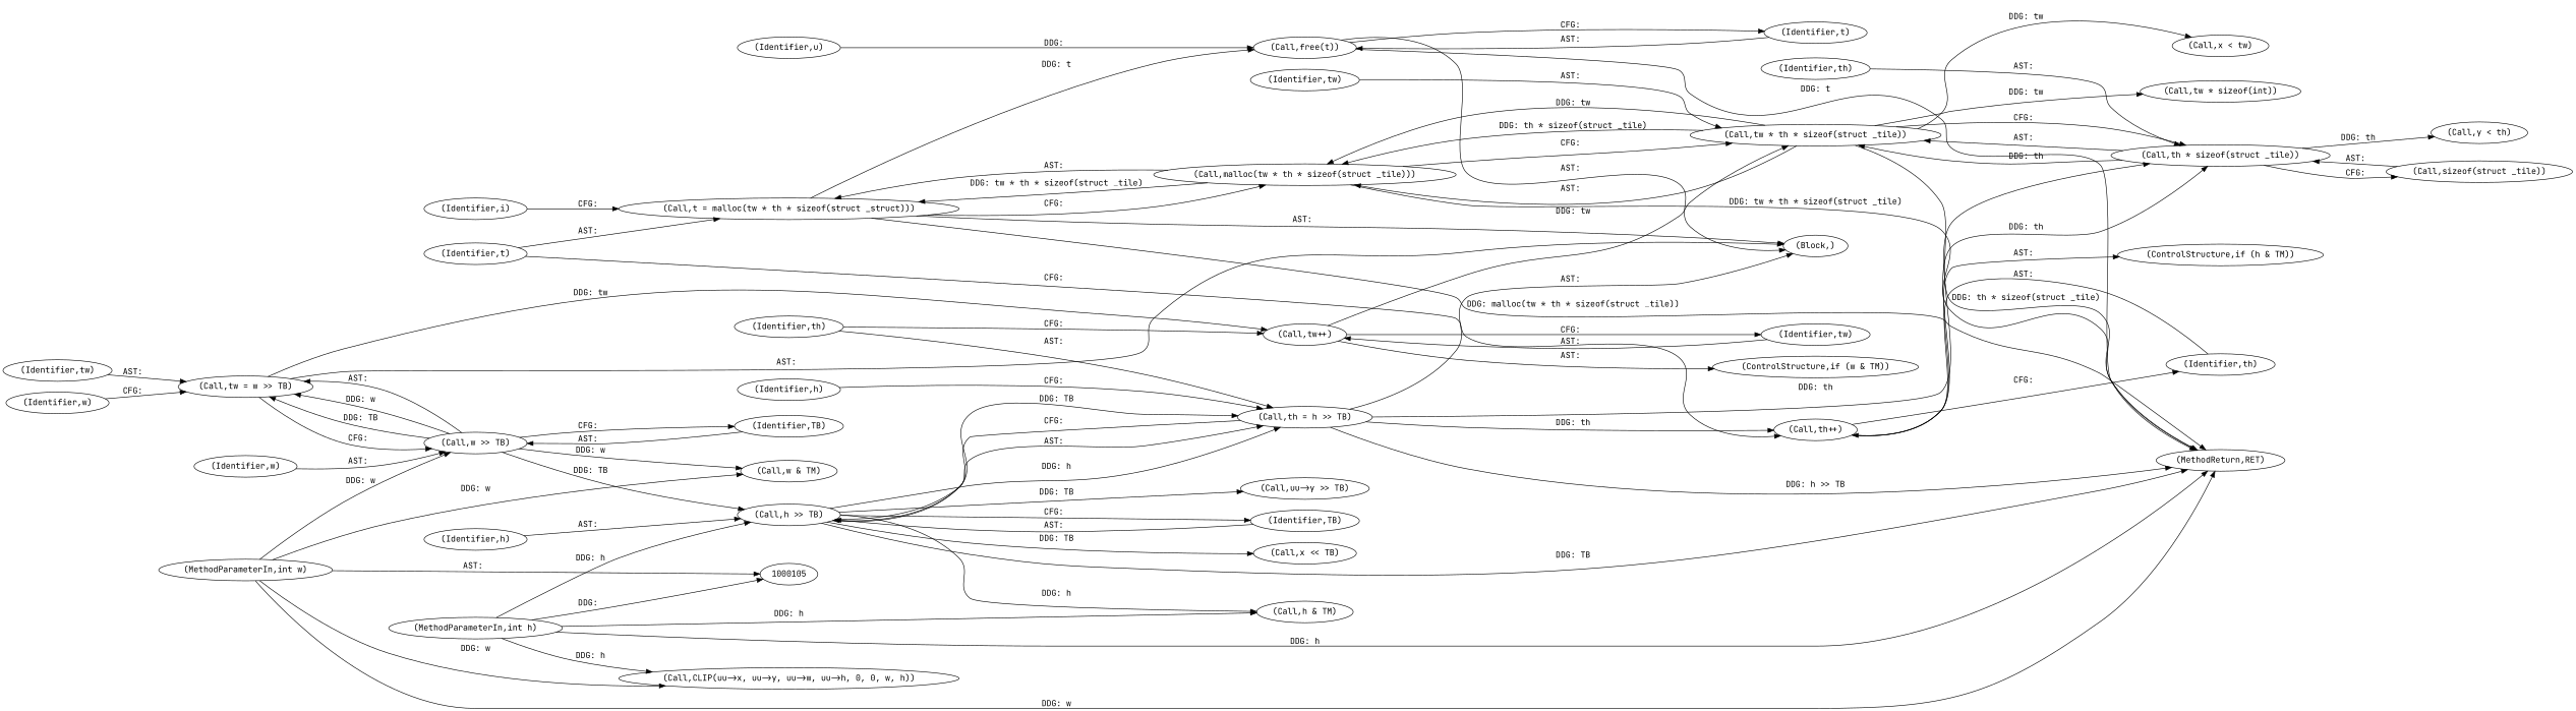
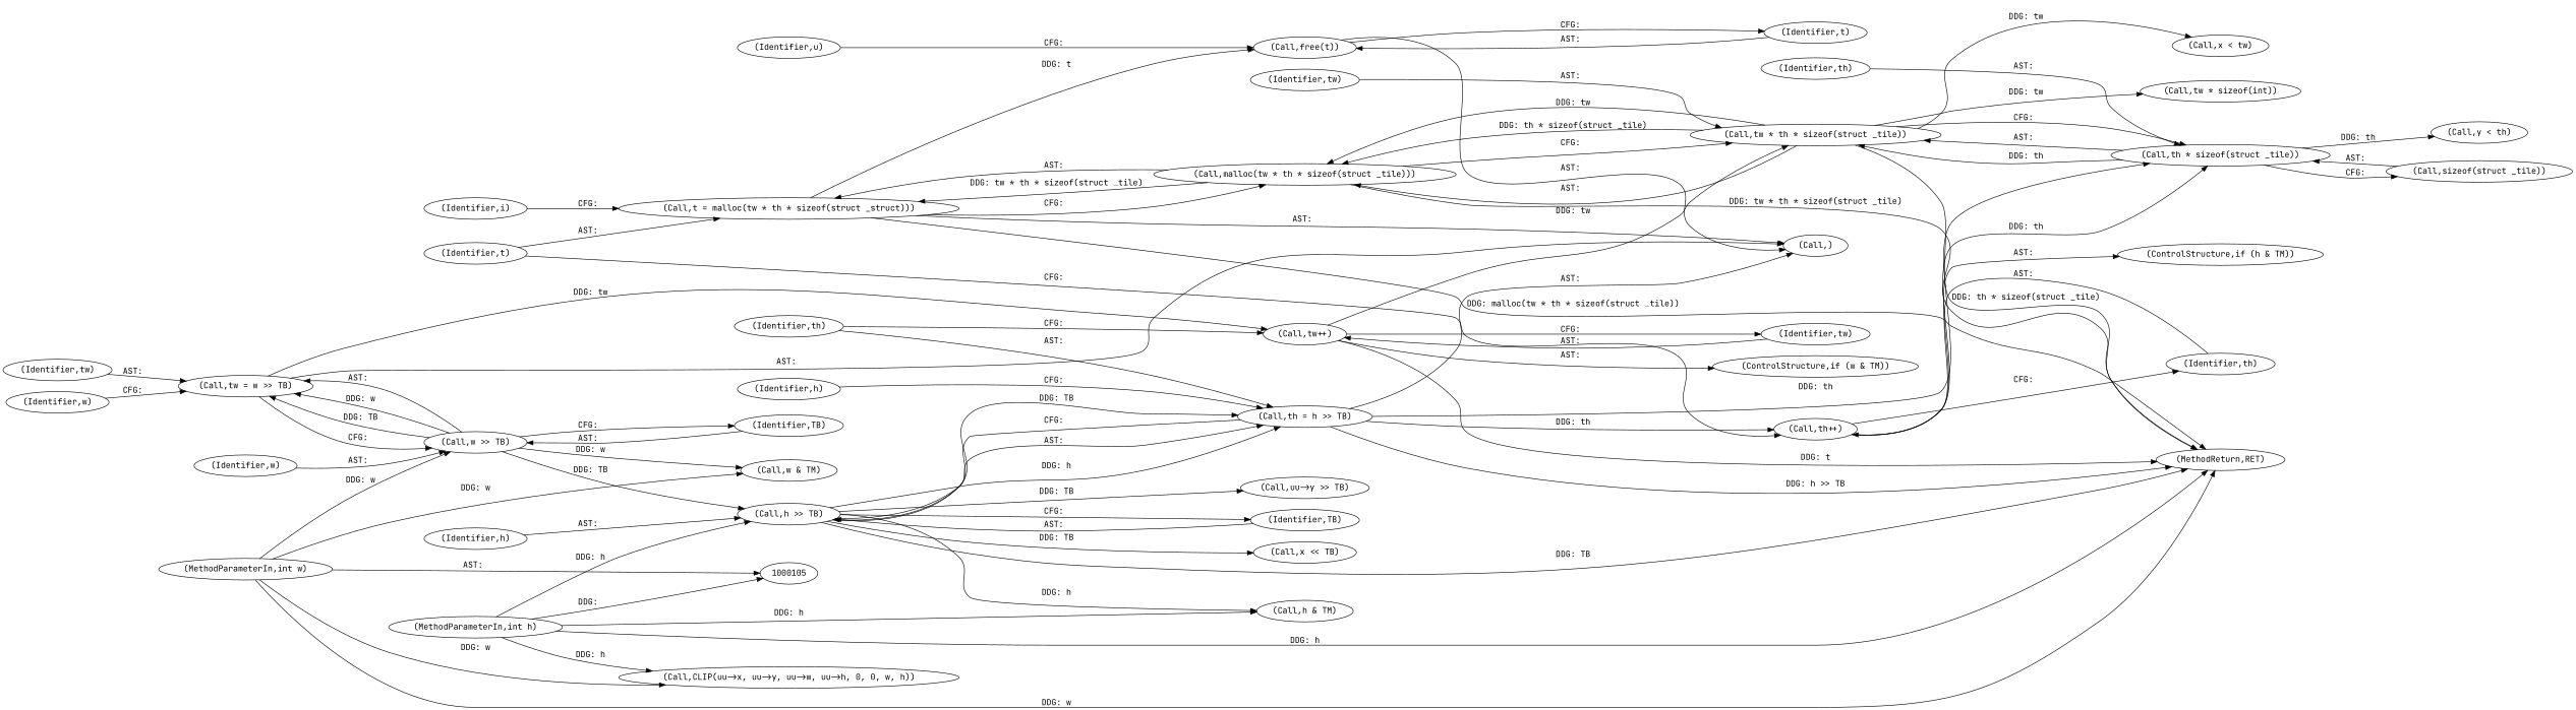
  digraph {
    fontname="JetBrains Mono"
    rankdir=LR
    node [fontname="JetBrains Mono"]
    edge [fontname="JetBrains Mono"]
    n1 [label="(Call,free(t))"]
    n2 [label="(Identifier,t)"]
    n3 [label="(MethodReturn,RET)"]
-   n4 [label="(Block,)"]
+   n4 [label="(Call,)"]
    n5 [label="(Call,t = malloc(tw * th * sizeof(struct _struct)))"]
    n6 [label="(Call,malloc(tw * th * sizeof(struct _tile)))"]
    n7 [label="(Call,tw * th * sizeof(struct _tile))"]
    n8 [label="(Call,th * sizeof(struct _tile))"]
    n9 [label="(Call,x < tw)"]
    n10 [label="(Call,tw * sizeof(int))"]
    n11 [label="(Call,y < th)"]
    n12 [label="(Call,sizeof(struct _tile))"]
    n13 [label="(Call,tw = w >> TB)"]
    n14 [label="(Call,w >> TB)"]
    n15 [label="(Call,tw++)"]
    n16 [label="(Call,h >> TB)"]
    n17 [label="(Identifier,TB)"]
    n18 [label="(Call,w & TM)"]
    n19 [label="(Identifier,tw)"]
    n20 [label="(ControlStructure,if (w & TM))"]
    n21 [label="(Call,th = h >> TB)"]
    n22 [label="(Call,uu->y >> TB)"]
    n23 [label="(Call,h & TM)"]
    n24 [label="(Call,x << TB)"]
    n25 [label="(Identifier,TB)"]
    n26 [label="(MethodParameterIn,int w)"]
    n27 [label="(Call,CLIP(uu->x, uu->y, uu->w, uu->h, 0, 0, w, h))"]
    1000105
    n29 [label="(Call,th++)"]
    n30 [label="(ControlStructure,if (h & TM))"]
    n31 [label="(Identifier,th)"]
    n32 [label="(MethodParameterIn,int h)"]
    n33 [label="(Identifier,h)"]
    n34 [label="(Identifier,i)"]
    n35 [label="(Identifier,u)"]
    n36 [label="(Identifier,th)"]
    n37 [label="(Identifier,tw)"]
    n38 [label="(Identifier,tw)"]
    n39 [label="(Identifier,th)"]
    n40 [label="(Identifier,w)"]
    n41 [label="(Identifier,w)"]
    n42 [label="(Identifier,t)"]
    n43 [label="(Identifier,h)"]
    n1 -> n2 [label="CFG: "]
-   n1 -> n3 [label="DDG: t"]
+   n15 -> n3 [label="DDG: t"]
    n1 -> n4 [label="AST: "]
    n2 -> n1 [label="AST: "]
    n5 -> n1 [label="DDG: t"]
    n5 -> n3 [label="DDG: malloc(tw * th * sizeof(struct _tile))"]
    n5 -> n4 [label="AST: "]
    n5 -> n6 [label="CFG: "]
    n6 -> n3 [label="DDG: tw * th * sizeof(struct _tile)"]
    n6 -> n5 [label="AST: "]
    n6 -> n5 [label="DDG: tw * th * sizeof(struct _tile)"]
    n6 -> n7 [label="CFG: "]
    n7 -> n3 [label="DDG: th * sizeof(struct _tile)"]
    n7 -> n6 [label="AST: "]
    n7 -> n6 [label="DDG: tw"]
    n7 -> n6 [label="DDG: th * sizeof(struct _tile)"]
    n7 -> n8 [label="CFG: "]
    n7 -> n9 [label="DDG: tw"]
    n7 -> n10 [label="DDG: tw"]
    n8 -> n7 [label="AST: "]
    n8 -> n7 [label="DDG: th"]
    n8 -> n11 [label="DDG: th"]
    n8 -> n12 [label="CFG: "]
    n12 -> n8 [label="AST: "]
    n13 -> n4 [label="AST: "]
    n13 -> n14 [label="CFG: "]
    n13 -> n15 [label="DDG: tw"]
    n14 -> n13 [label="AST: "]
    n14 -> n13 [label="DDG: w"]
    n14 -> n13 [label="DDG: TB"]
    n14 -> n16 [label="DDG: TB"]
    n14 -> n17 [label="CFG: "]
    n14 -> n18 [label="DDG: w"]
    n15 -> n7 [label="DDG: tw"]
    n15 -> n19 [label="CFG: "]
    n15 -> n20 [label="AST: "]
    n16 -> n3 [label="DDG: TB"]
    n16 -> n21 [label="AST: "]
    n16 -> n21 [label="DDG: h"]
    n16 -> n21 [label="DDG: TB"]
    n16 -> n22 [label="DDG: TB"]
    n16 -> n23 [label="DDG: h"]
    n16 -> n24 [label="DDG: TB"]
    n16 -> n25 [label="CFG: "]
    n17 -> n14 [label="AST: "]
    n19 -> n15 [label="AST: "]
    n21 -> n3 [label="DDG: h >> TB"]
    n21 -> n4 [label="AST: "]
    n21 -> n8 [label="DDG: th"]
    n21 -> n16 [label="CFG: "]
    n21 -> n29 [label="DDG: th"]
    n25 -> n16 [label="AST: "]
    n26 -> n3 [label="DDG: w"]
    n26 -> n14 [label="DDG: w"]
    n26 -> n18 [label="DDG: w"]
    n26 -> n27 [label="DDG: w"]
    n26 -> 1000105 [label="AST: "]
    n29 -> n8 [label="DDG: th"]
    n29 -> n30 [label="AST: "]
    n29 -> n31 [label="CFG: "]
    n31 -> n29 [label="AST: "]
    n32 -> n3 [label="DDG: h"]
    n32 -> n16 [label="DDG: h"]
    n32 -> n23 [label="DDG: h"]
    n32 -> n27 [label="DDG: h"]
    n32 -> 1000105 [label="DDG: "]
    n33 -> n21 [label="CFG: "]
    n34 -> n5 [label="CFG: "]
-   n35 -> n1 [label="DDG: "]
+   n35 -> n1 [label="CFG: "]
    n36 -> n8 [label="AST: "]
    n37 -> n13 [label="AST: "]
    n38 -> n7 [label="AST: "]
    n39 -> n15 [label="CFG: "]
    n39 -> n21 [label="AST: "]
    n40 -> n14 [label="AST: "]
    n41 -> n13 [label="CFG: "]
    n42 -> n5 [label="AST: "]
    n42 -> n29 [label="CFG: "]
    n43 -> n16 [label="AST: "]
  }
